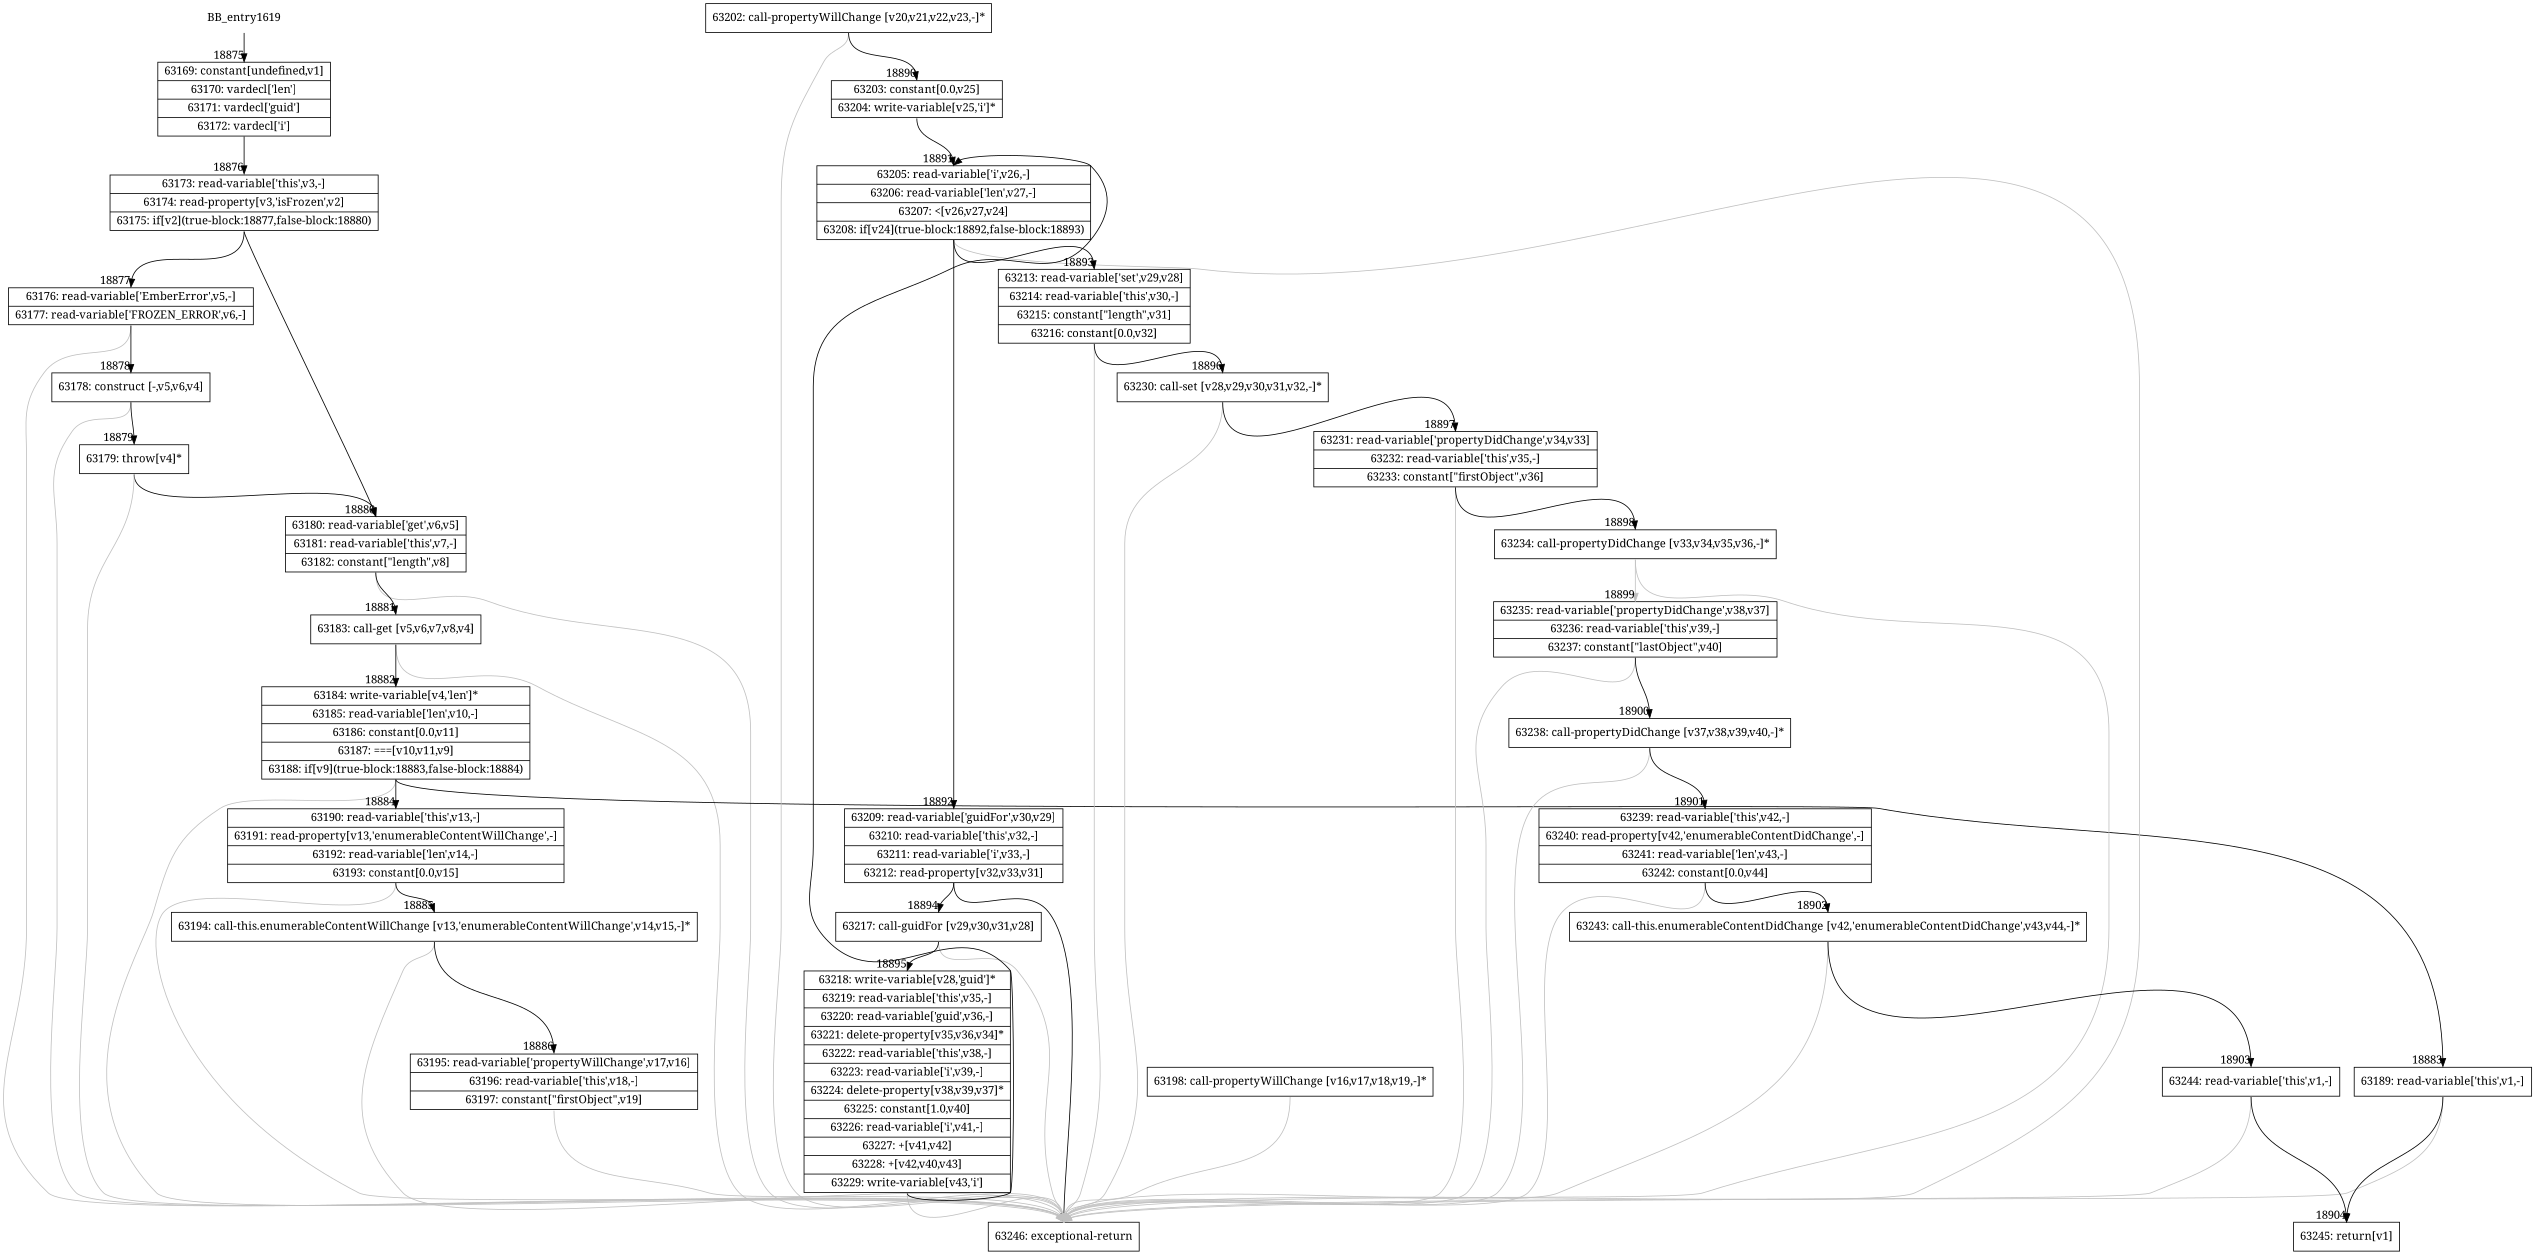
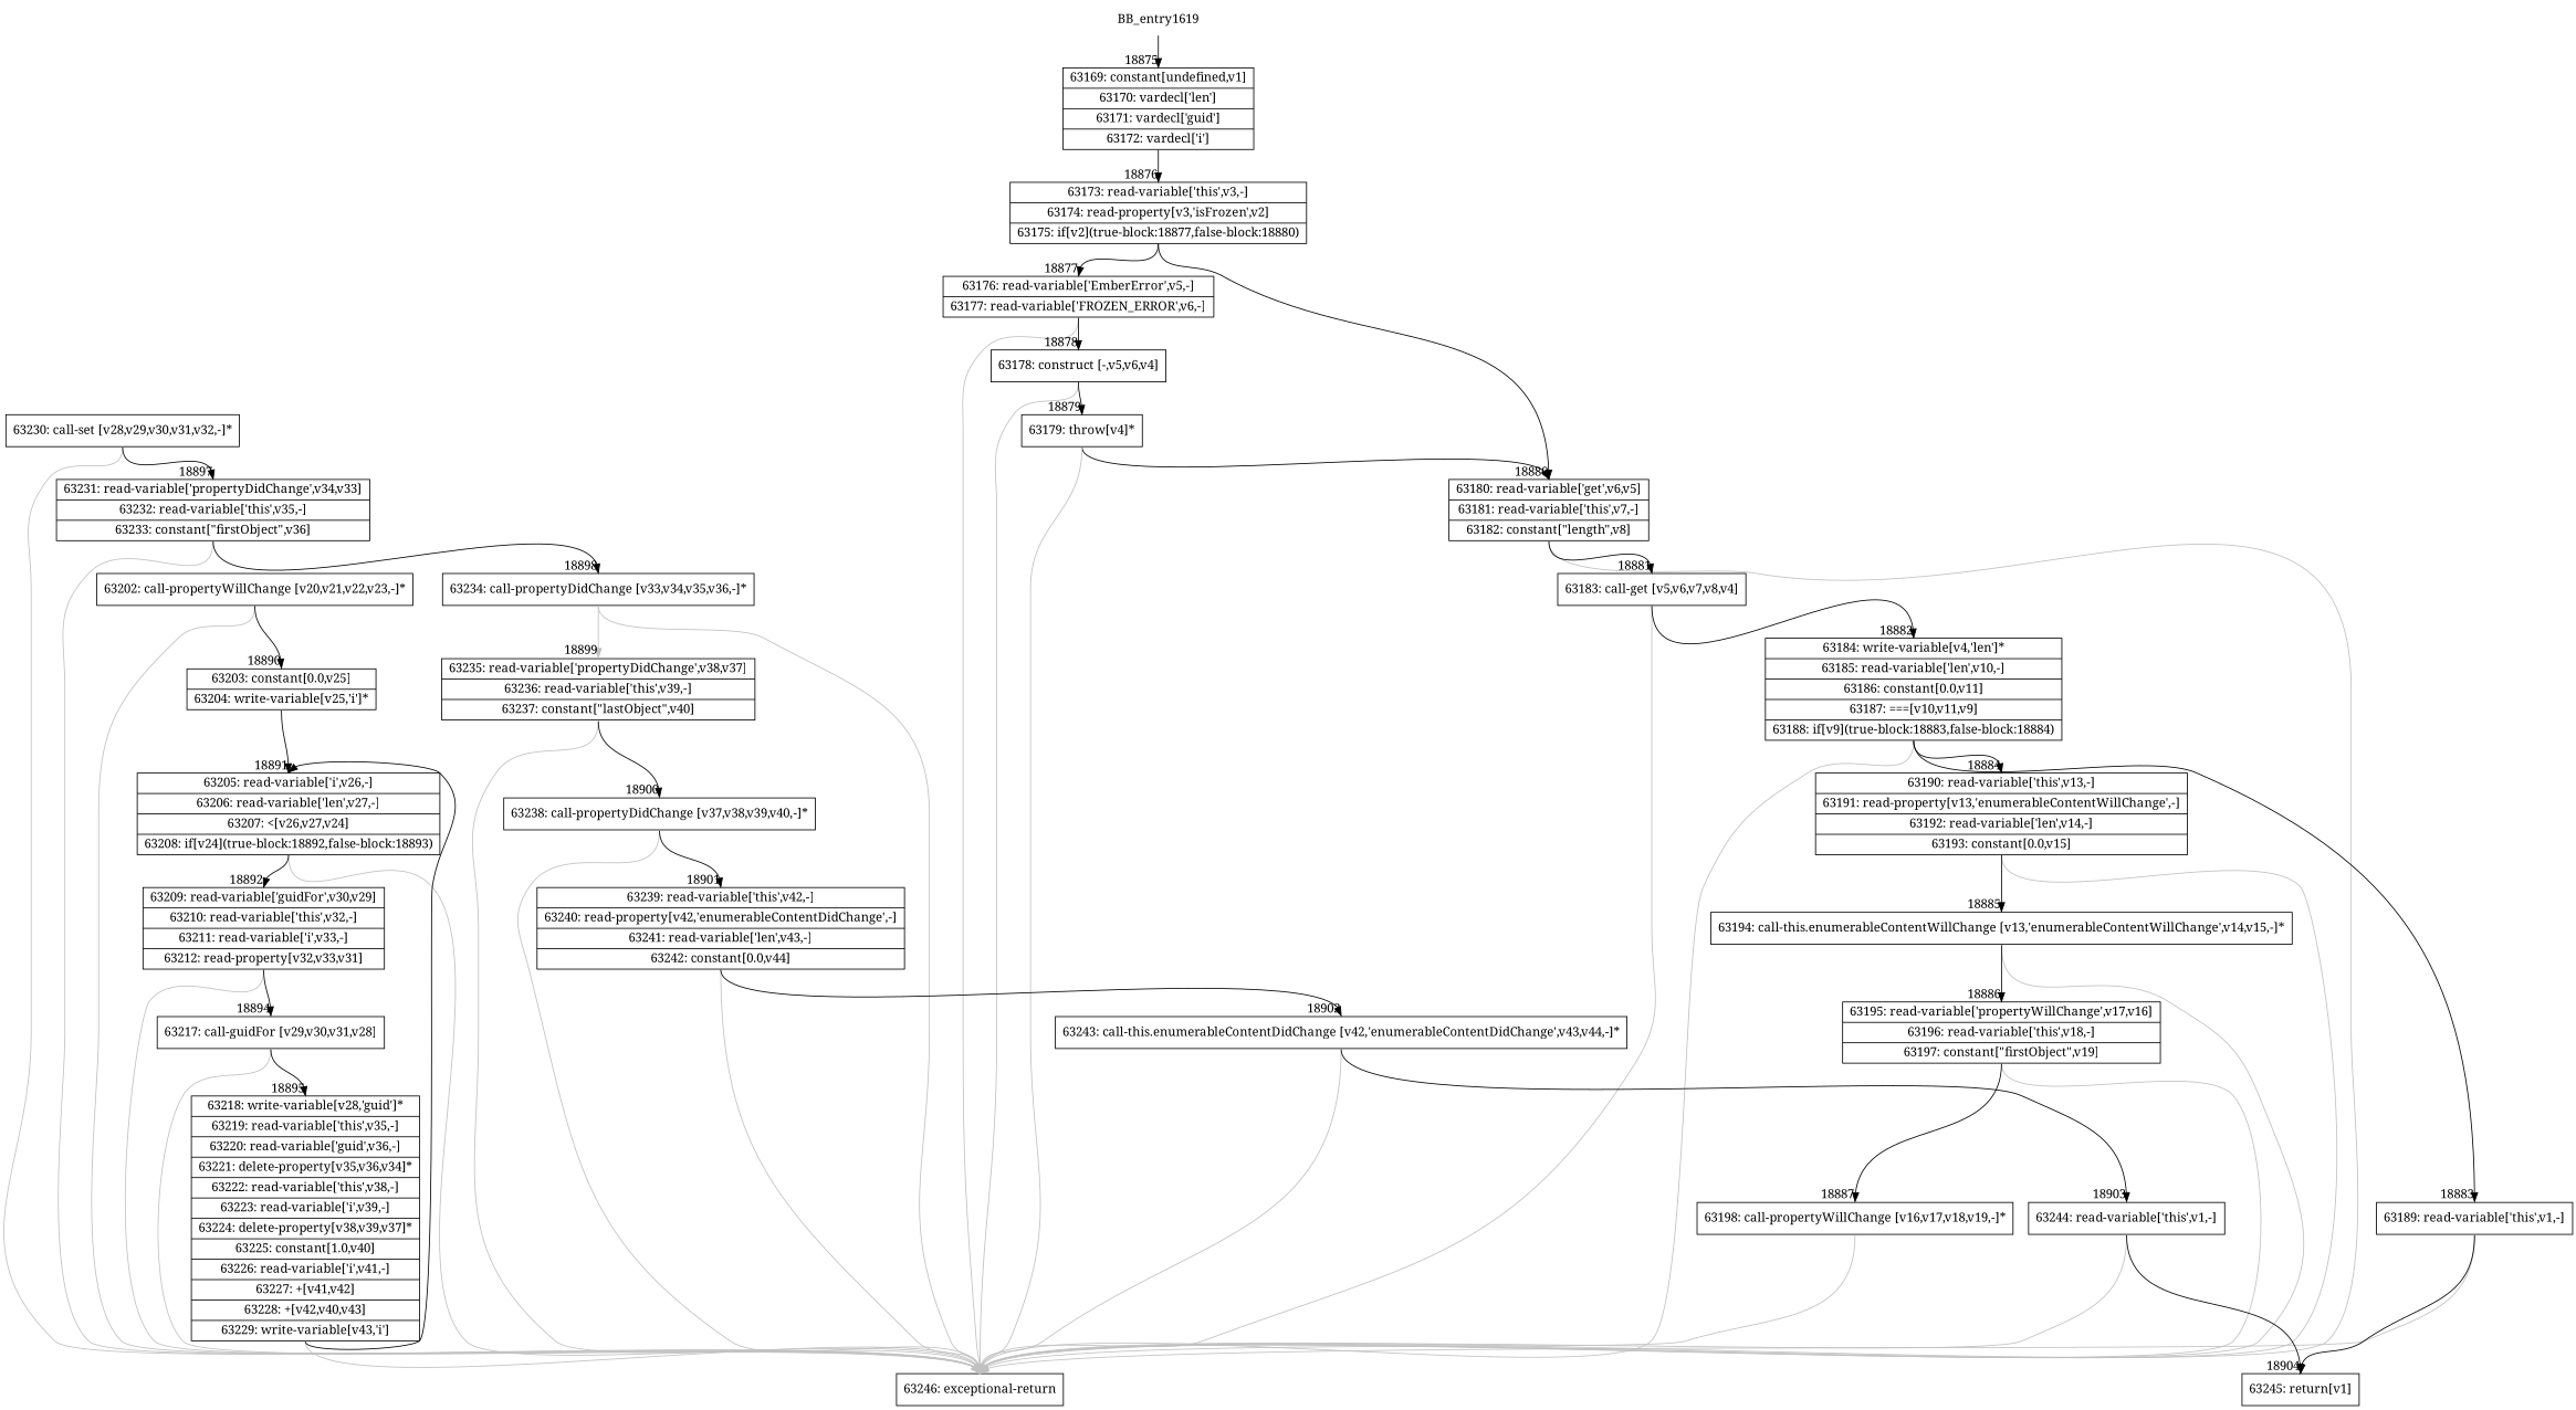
  digraph {
    fontname="Noto Serif"
    rankdir=TD
    node [fontname="Noto Serif" shape=record]
    edge [fontname="Noto Serif" headport=n tailport=s]
    n1 [label=BB_entry1619 shape=none]
    n2 [label="{63169: constant[undefined,v1]|63170: vardecl['len']|63171: vardecl['guid']|63172: vardecl['i']}"]
    n3 [label="{63173: read-variable['this',v3,-]|63174: read-property[v3,'isFrozen',v2]|63175: if[v2](true-block:18877,false-block:18880)}"]
    n4 [label="{63176: read-variable['EmberError',v5,-]|63177: read-variable['FROZEN_ERROR',v6,-]}"]
    n5 [label="{63180: read-variable['get',v6,v5]|63181: read-variable['this',v7,-]|63182: constant[\"length\",v8]}"]
    n6 [label="{63246: exceptional-return}"]
    n7 [label="{63178: construct [-,v5,v6,v4]}"]
    n8 [label="{63183: call-get [v5,v6,v7,v8,v4]}"]
    n9 [label="{63179: throw[v4]*}"]
    n10 [label="{63184: write-variable[v4,'len']*|63185: read-variable['len',v10,-]|63186: constant[0.0,v11]|63187: ===[v10,v11,v9]|63188: if[v9](true-block:18883,false-block:18884)}"]
    n11 [label="{63189: read-variable['this',v1,-]}"]
    n12 [label="{63190: read-variable['this',v13,-]|63191: read-property[v13,'enumerableContentWillChange',-]|63192: read-variable['len',v14,-]|63193: constant[0.0,v15]}"]
    n13 [label="{63245: return[v1]}"]
    n14 [label="{63194: call-this.enumerableContentWillChange [v13,'enumerableContentWillChange',v14,v15,-]*}"]
    n15 [label="{63195: read-variable['propertyWillChange',v17,v16]|63196: read-variable['this',v18,-]|63197: constant[\"firstObject\",v19]}"]
    n16 [label="{63198: call-propertyWillChange [v16,v17,v18,v19,-]*}"]
    n17 [label="{63202: call-propertyWillChange [v20,v21,v22,v23,-]*}"]
    n18 [label="{63203: constant[0.0,v25]|63204: write-variable[v25,'i']*}"]
    n19 [label="{63205: read-variable['i',v26,-]|63206: read-variable['len',v27,-]|63207: \<[v26,v27,v24]|63208: if[v24](true-block:18892,false-block:18893)}"]
    n20 [label="{63209: read-variable['guidFor',v30,v29]|63210: read-variable['this',v32,-]|63211: read-variable['i',v33,-]|63212: read-property[v32,v33,v31]}"]
-   n21 [label="{63213: read-variable['set',v29,v28]|63214: read-variable['this',v30,-]|63215: constant[\"length\",v31]|63216: constant[0.0,v32]}"]
    n22 [label="{63217: call-guidFor [v29,v30,v31,v28]}"]
    n23 [label="{63230: call-set [v28,v29,v30,v31,v32,-]*}"]
    n24 [label="{63218: write-variable[v28,'guid']*|63219: read-variable['this',v35,-]|63220: read-variable['guid',v36,-]|63221: delete-property[v35,v36,v34]*|63222: read-variable['this',v38,-]|63223: read-variable['i',v39,-]|63224: delete-property[v38,v39,v37]*|63225: constant[1.0,v40]|63226: read-variable['i',v41,-]|63227: +[v41,v42]|63228: +[v42,v40,v43]|63229: write-variable[v43,'i']}"]
    n25 [label="{63231: read-variable['propertyDidChange',v34,v33]|63232: read-variable['this',v35,-]|63233: constant[\"firstObject\",v36]}"]
    n26 [label="{63234: call-propertyDidChange [v33,v34,v35,v36,-]*}"]
    n27 [label="{63235: read-variable['propertyDidChange',v38,v37]|63236: read-variable['this',v39,-]|63237: constant[\"lastObject\",v40]}"]
    n28 [label="{63238: call-propertyDidChange [v37,v38,v39,v40,-]*}"]
    n29 [label="{63239: read-variable['this',v42,-]|63240: read-property[v42,'enumerableContentDidChange',-]|63241: read-variable['len',v43,-]|63242: constant[0.0,v44]}"]
    n30 [label="{63243: call-this.enumerableContentDidChange [v42,'enumerableContentDidChange',v43,v44,-]*}"]
    n31 [label="{63244: read-variable['this',v1,-]}"]
    n1 -> n2 [headlabel="    18875"]
    n2 -> n3 [headlabel="      18876"]
    n3 -> n4 [headlabel="      18877"]
    n3 -> n5 [headlabel="      18880"]
    n4 -> n6 [color=gray]
    n4 -> n7 [headlabel="      18878"]
    n5 -> n6 [color=gray]
    n5 -> n8 [headlabel="      18881"]
    n7 -> n6 [color=gray]
    n7 -> n9 [headlabel="      18879"]
    n8 -> n6 [color=gray]
    n8 -> n10 [headlabel="      18882"]
    n9 -> n5
    n9 -> n6 [color=gray]
    n10 -> n6 [color=gray]
    n10 -> n11 [headlabel="      18883"]
    n10 -> n12 [headlabel="      18884"]
    n11 -> n6 [color=gray]
    n11 -> n13 [headlabel="      18904"]
    n12 -> n6 [color=gray]
    n12 -> n14 [headlabel="      18885"]
    n14 -> n6 [color=gray]
    n14 -> n15 [headlabel="      18886"]
    n15 -> n6 [color=gray]
+   n15 -> n16 [headlabel="      18887"]
    n16 -> n6 [color=gray]
    n17 -> n6 [color=gray]
    n17 -> n18 [headlabel="      18890"]
    n18 -> n19 [headlabel="      18891"]
    n19 -> n6 [color=gray]
    n19 -> n20 [headlabel="      18892"]
-   n19 -> n21 [headlabel="      18893"]
-   n20 -> n6 [color=black]
+   n20 -> n6 [color=gray]
    n20 -> n22 [headlabel="      18894"]
-   n21 -> n6 [color=gray]
-   n21 -> n23 [headlabel="      18896"]
    n22 -> n6 [color=gray]
    n22 -> n24 [headlabel="      18895"]
    n23 -> n6 [color=gray]
    n23 -> n25 [headlabel="      18897"]
    n24 -> n6 [color=gray]
    n24 -> n19
    n25 -> n6 [color=gray]
    n25 -> n26 [headlabel="      18898"]
    n26 -> n6 [color=gray]
    n26 -> n27 [color=gray headlabel="      18899"]
    n27 -> n6 [color=gray]
    n27 -> n28 [headlabel="      18900"]
    n28 -> n6 [color=gray]
    n28 -> n29 [headlabel="      18901"]
    n29 -> n6 [color=gray]
    n29 -> n30 [headlabel="      18902"]
    n30 -> n6 [color=gray]
    n30 -> n31 [headlabel="      18903"]
    n31 -> n6 [color=gray]
    n31 -> n13
  }
